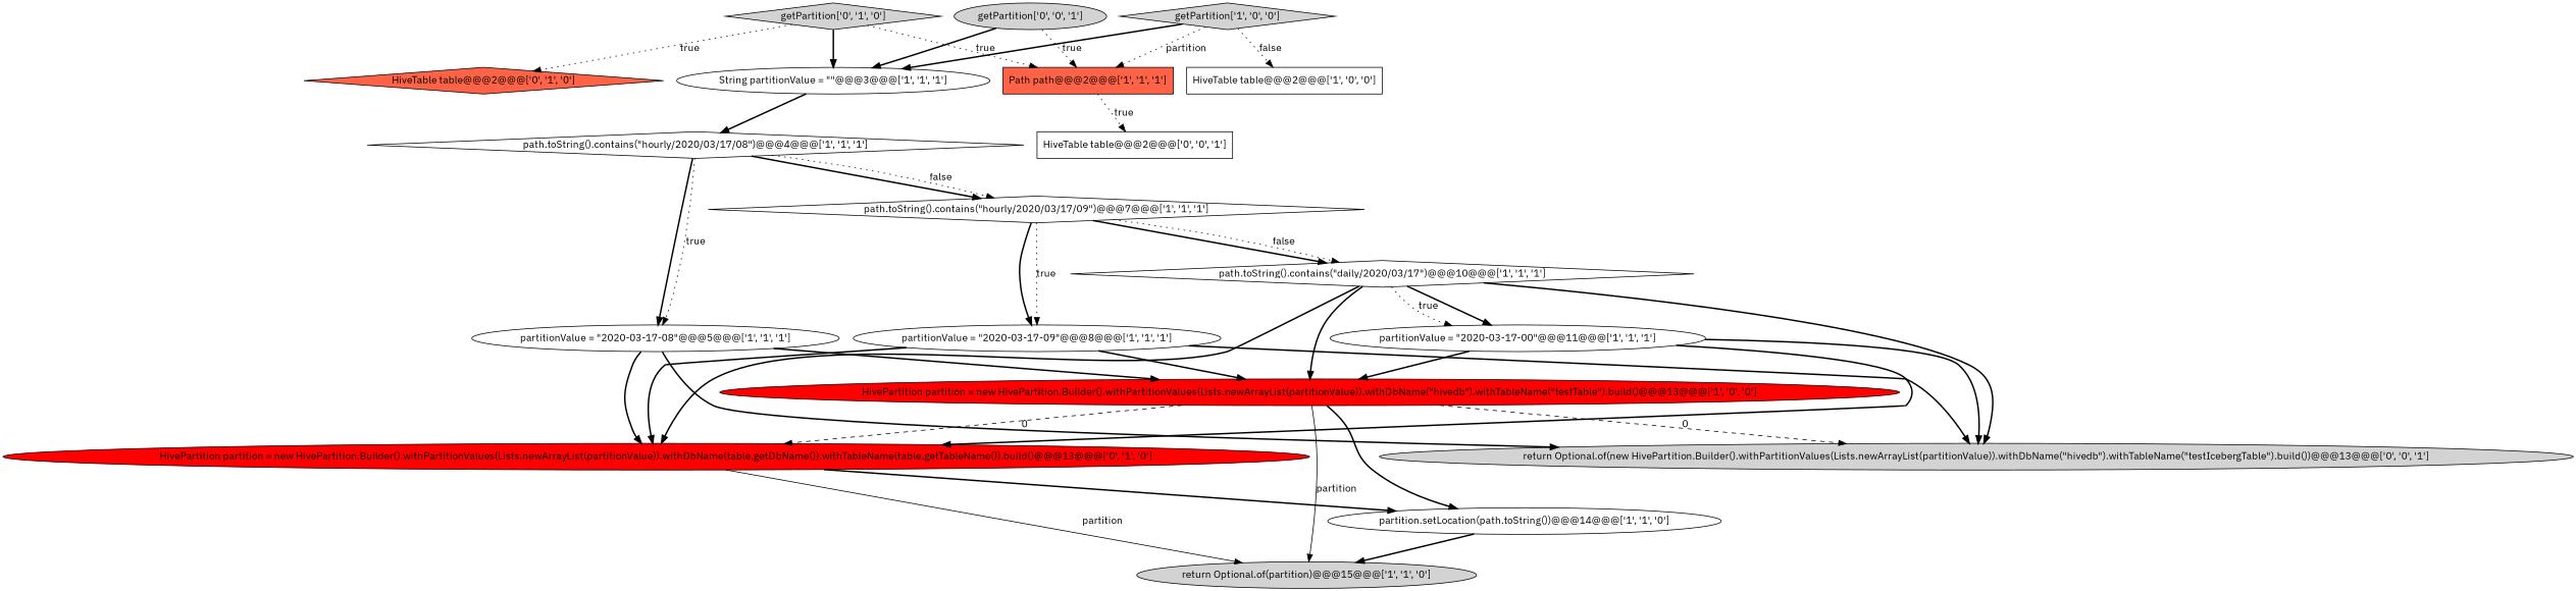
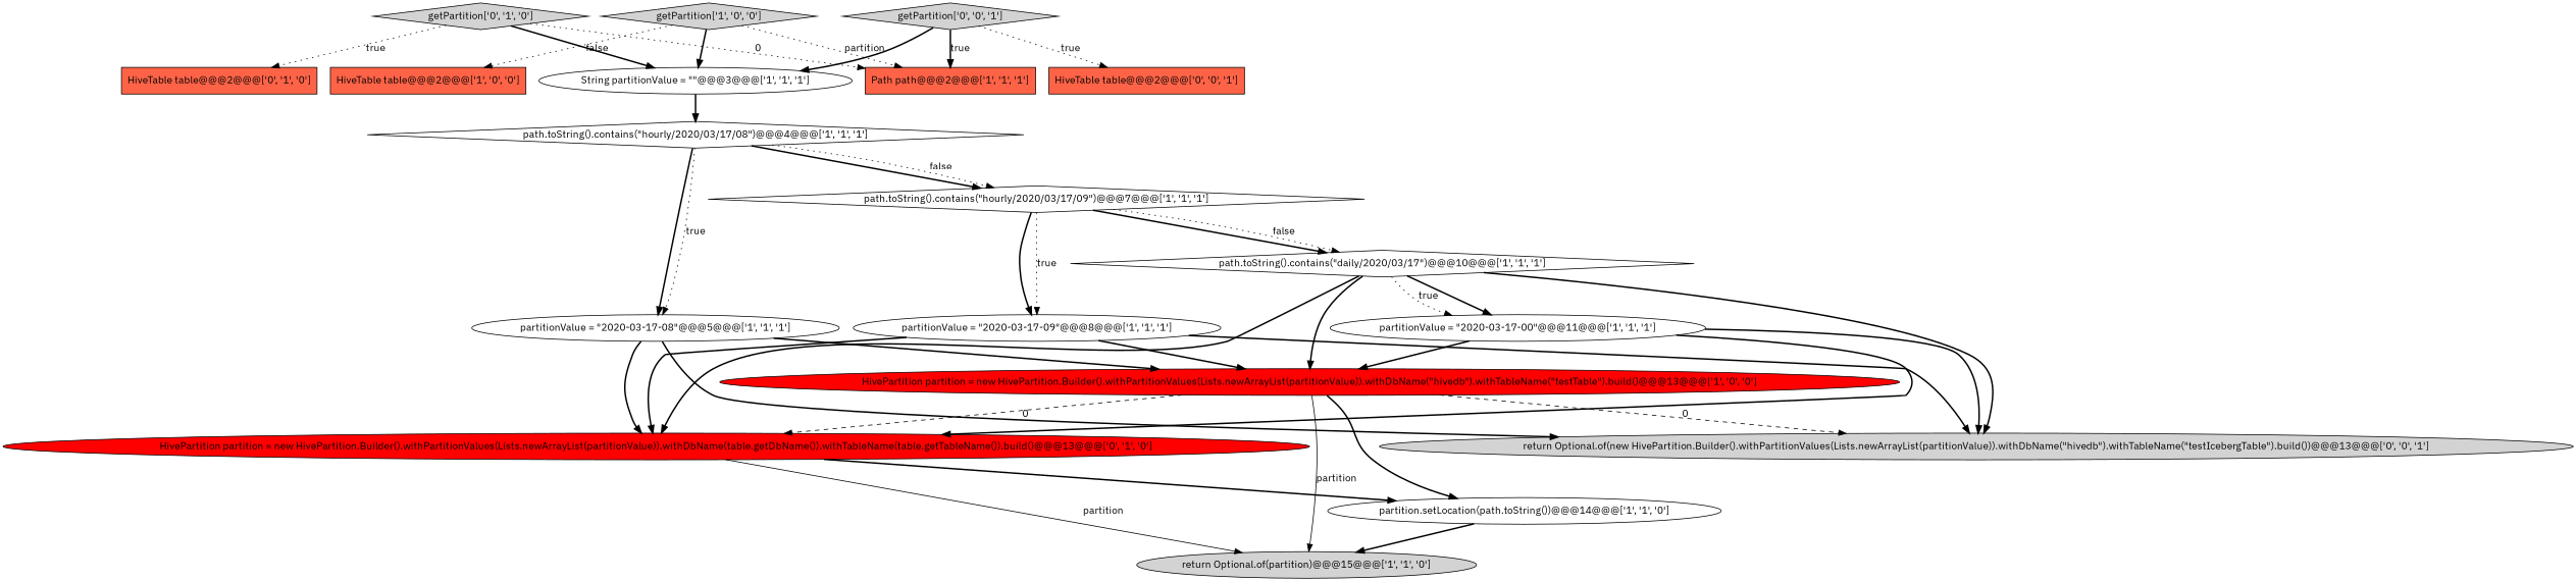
  digraph {
    fontname="IBM Plex Sans"
    node [fillcolor=white fontname="IBM Plex Sans" shape=ellipse style=filled]
    edge [fontname="IBM Plex Sans" style=bold]
    n1 [fillcolor=lightgray label="return Optional.of(new HivePartition.Builder().withPartitionValues(Lists.newArrayList(partitionValue)).withDbName(\"hivedb\").withTableName(\"testIcebergTable\").build())@@@13@@@['0', '0', '1']"]
    n2 [fillcolor=lightgray label="getPartition['0', '1', '0']" shape=diamond]
-   n3 [fillcolor=tomato label="HiveTable table@@@2@@@['0', '1', '0']" shape=diamond]
+   n3 [fillcolor=tomato label="HiveTable table@@@2@@@['0', '1', '0']" shape=box]
    n4 [label="String partitionValue = \"\"@@@3@@@['1', '1', '1']"]
    n5 [fillcolor=tomato label="Path path@@@2@@@['1', '1', '1']" shape=box]
    n6 [label="path.toString().contains(\"hourly/2020/03/17/08\")@@@4@@@['1', '1', '1']" shape=diamond]
    n7 [label="partitionValue = \"2020-03-17-09\"@@@8@@@['1', '1', '1']"]
    n8 [fillcolor=red label="HivePartition partition = new HivePartition.Builder().withPartitionValues(Lists.newArrayList(partitionValue)).withDbName(table.getDbName()).withTableName(table.getTableName()).build()@@@13@@@['0', '1', '0']"]
    n9 [fillcolor=red label="HivePartition partition = new HivePartition.Builder().withPartitionValues(Lists.newArrayList(partitionValue)).withDbName(\"hivedb\").withTableName(\"testTable\").build()@@@13@@@['1', '0', '0']"]
    n10 [label="partition.setLocation(path.toString())@@@14@@@['1', '1', '0']"]
    n11 [fillcolor=lightgray label="return Optional.of(partition)@@@15@@@['1', '1', '0']"]
    n12 [label="partitionValue = \"2020-03-17-08\"@@@5@@@['1', '1', '1']"]
    n13 [label="path.toString().contains(\"hourly/2020/03/17/09\")@@@7@@@['1', '1', '1']" shape=diamond]
    n14 [label="path.toString().contains(\"daily/2020/03/17\")@@@10@@@['1', '1', '1']" shape=diamond]
-   n15 [label="HiveTable table@@@2@@@['1', '0', '0']" shape=box]
+   n15 [fillcolor=tomato label="HiveTable table@@@2@@@['1', '0', '0']" shape=box]
    n16 [label="partitionValue = \"2020-03-17-00\"@@@11@@@['1', '1', '1']"]
    n17 [fillcolor=lightgray label="getPartition['1', '0', '0']" shape=diamond]
-   n18 [label="HiveTable table@@@2@@@['0', '0', '1']" shape=box]
-   n19 [fillcolor=lightgray label="getPartition['0', '0', '1']"]
+   n18 [fillcolor=tomato label="HiveTable table@@@2@@@['0', '0', '1']" shape=box]
+   n19 [fillcolor=lightgray label="getPartition['0', '0', '1']" shape=diamond]
    n2 -> n3 [label=true style=dotted]
    n2 -> n4
-   n2 -> n5 [label=true style=dotted]
+   n2 -> n5 [label=0 style=dotted]
    n4 -> n6
    n6 -> n12 [label=true style=dotted]
    n6 -> n12
    n6 -> n13
    n6 -> n13 [label=false style=dotted]
    n7 -> n1
    n7 -> n8
    n7 -> n9
    n8 -> n10
    n8 -> n11 [label=partition style=solid]
    n9 -> n1 [label=0 style=dashed]
    n9 -> n8 [label=0 style=dashed]
    n9 -> n10
    n9 -> n11 [label=partition style=solid]
    n10 -> n11
    n12 -> n1
    n12 -> n8
    n12 -> n9
    n13 -> n7
    n13 -> n7 [label=true style=dotted]
    n13 -> n14
    n13 -> n14 [label=false style=dotted]
    n14 -> n1
    n14 -> n8
    n14 -> n9
    n14 -> n16
    n14 -> n16 [label=true style=dotted]
    n16 -> n1
    n16 -> n8
    n16 -> n9
    n17 -> n4
    n17 -> n5 [label=partition style=dotted]
    n17 -> n15 [label=false style=dotted]
    n19 -> n4
-   n19 -> n5 [label=true style=dotted]
-   n5 -> n18 [label=true style=dotted]
+   n19 -> n5 [label=true]
+   n19 -> n18 [label=true style=dotted]
  }
